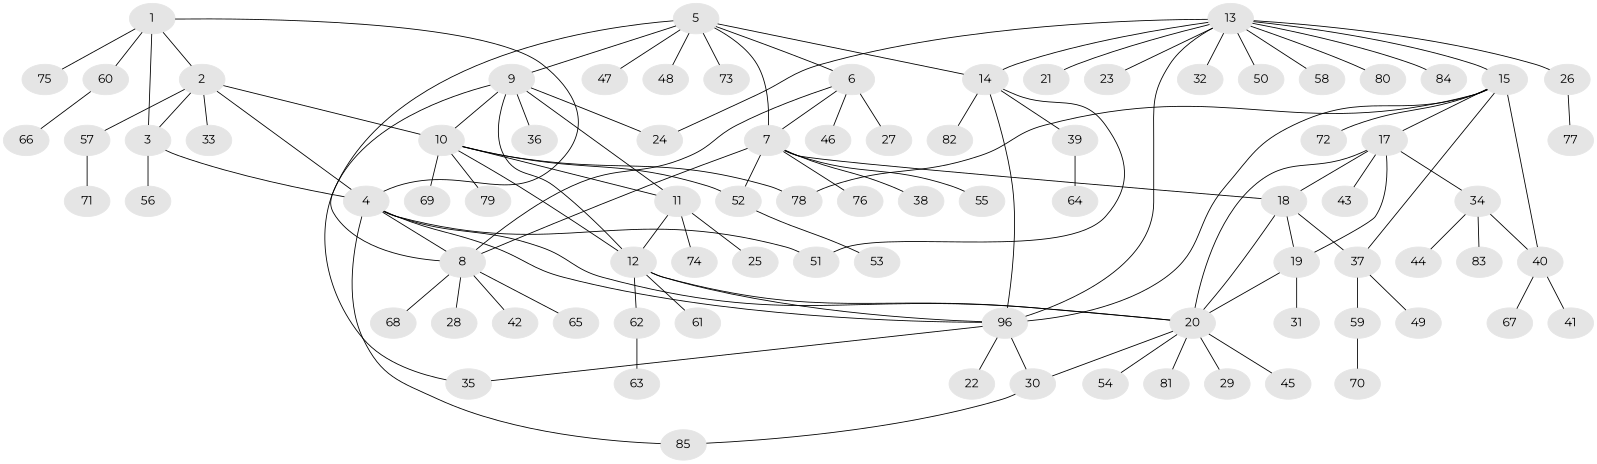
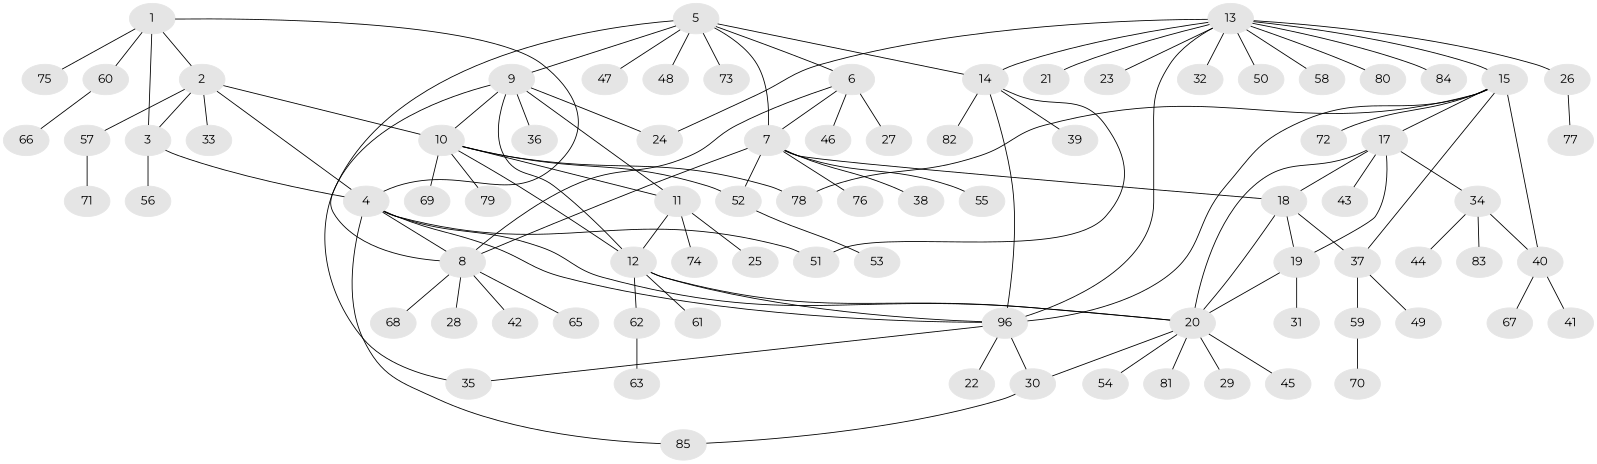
  graph {
    fontname=Montserrat
    node [color=gray90 fontname=Montserrat style=filled]
    edge [fontname=Montserrat]
    1
    2
    3
    4
    60
    75
    10
    33
    57
    56
    8
    n12 [label=96]
    20
    51
    85
    66
    52
    11
    12
    69
    78
    79
    71
    28
    42
    65
    68
    35
    22
    30
    29
    45
    54
    81
    5
    6
    7
    9
    14
    47
    48
    73
    27
    46
    18
    38
    55
    76
    24
    36
    39
    82
    37
    19
    53
    25
    74
    61
    62
    63
    13
    15
    21
    23
    26
    32
    50
    58
    80
    84
    17
    40
    72
    77
-   64
    34
    43
    49
    59
    41
    67
    31
    44
    83
    70
    1 -- 2
    1 -- 3
    1 -- 4
    1 -- 60
    1 -- 75
    2 -- 3
    2 -- 4
    2 -- 10
    2 -- 33
    2 -- 57
    3 -- 4
    3 -- 56
    4 -- 8
    4 -- n12
    4 -- 20
    4 -- 51
    4 -- 85
    60 -- 66
    10 -- 52
    10 -- 11
    10 -- 12
    10 -- 69
    10 -- 78
    10 -- 79
    57 -- 71
    8 -- 28
    8 -- 42
    8 -- 65
    8 -- 68
    n12 -- 35
    n12 -- 22
    n12 -- 30
    20 -- 30
    20 -- 29
    20 -- 45
    20 -- 54
    20 -- 81
    52 -- 53
    11 -- 12
    11 -- 25
    11 -- 74
    12 -- n12
    12 -- 20
    12 -- 61
    12 -- 62
    30 -- 85
    5 -- 8
    5 -- 6
    5 -- 7
    5 -- 9
    5 -- 14
    5 -- 47
    5 -- 48
    5 -- 73
    6 -- 8
    6 -- 7
    6 -- 27
    6 -- 46
    7 -- 8
    7 -- 52
    7 -- 18
    7 -- 38
    7 -- 55
    7 -- 76
    9 -- 10
    9 -- 11
    9 -- 12
    9 -- 35
    9 -- 24
    9 -- 36
    14 -- n12
    14 -- 51
    14 -- 39
    14 -- 82
    18 -- 20
    18 -- 37
    18 -- 19
-   39 -- 64
    37 -- 49
    37 -- 59
    19 -- 20
    19 -- 31
    62 -- 63
    13 -- n12
    13 -- 14
    13 -- 24
    13 -- 15
    13 -- 21
    13 -- 23
    13 -- 26
    13 -- 32
    13 -- 50
    13 -- 58
    13 -- 80
    13 -- 84
    15 -- n12
    15 -- 78
    15 -- 37
    15 -- 17
    15 -- 40
    15 -- 72
    26 -- 77
    17 -- 20
    17 -- 18
    17 -- 19
    17 -- 34
    17 -- 43
    40 -- 41
    40 -- 67
    34 -- 40
    34 -- 44
    34 -- 83
    59 -- 70
  }
